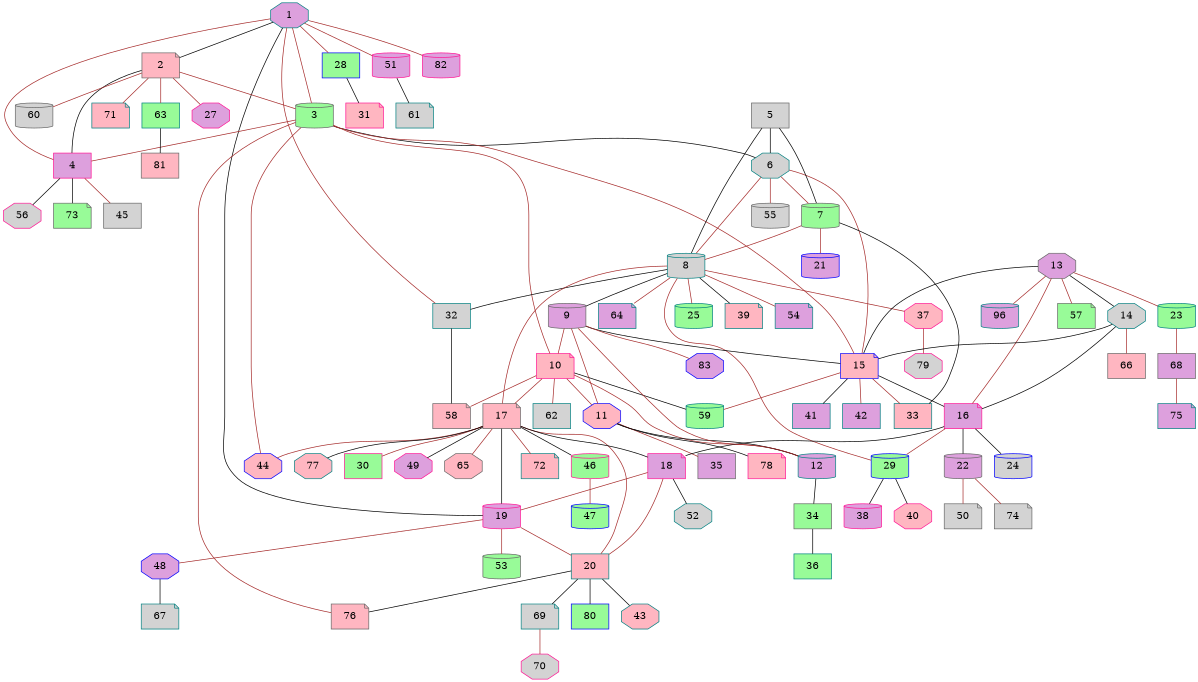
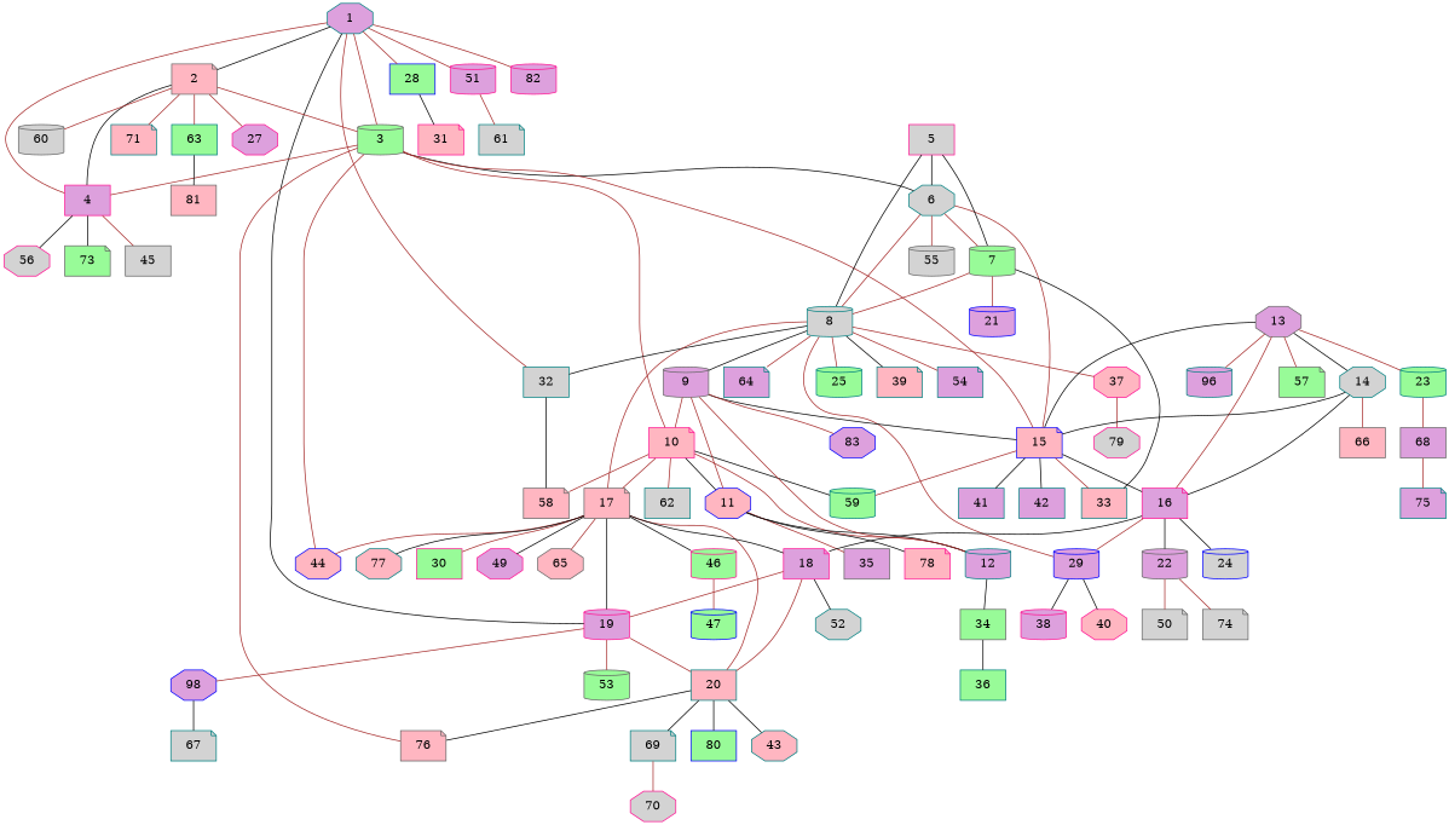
  graph {
    node [color=teal fillcolor=plum shape=note style=filled]
    edge [color=brown]
    1 [shape=octagon]
    2 [color=gray40 fillcolor=lightpink]
    3 [color=gray40 fillcolor=palegreen shape=cylinder]
    4 [color=deeppink shape=box]
    19 [color=deeppink shape=cylinder]
    28 [color=blue fillcolor=palegreen shape=box]
    32 [fillcolor=lightgrey shape=box]
    51 [color=deeppink shape=cylinder]
    82 [color=deeppink shape=cylinder]
    27 [color=deeppink shape=octagon]
    60 [color=gray40 fillcolor=lightgrey shape=cylinder]
    63 [fillcolor=palegreen shape=box]
    71 [fillcolor=lightpink]
    6 [fillcolor=lightgrey shape=octagon]
    10 [color=deeppink fillcolor=lightpink]
    15 [color=blue fillcolor=lightpink]
    44 [color=blue fillcolor=lightpink shape=octagon]
    76 [color=gray40 fillcolor=lightpink]
    45 [color=gray40 fillcolor=lightgrey shape=box]
    56 [color=deeppink fillcolor=lightgrey shape=octagon]
    73 [color=gray40 fillcolor=palegreen]
    20 [fillcolor=lightpink shape=box]
-   48 [color=blue shape=octagon]
+   48 [color=blue shape=octagon label=98]
    53 [color=gray40 fillcolor=palegreen shape=cylinder]
    31 [color=deeppink fillcolor=lightpink]
    58 [color=gray40 fillcolor=lightpink]
    61 [fillcolor=lightgrey]
    81 [color=gray40 fillcolor=lightpink shape=box]
    7 [color=gray40 fillcolor=palegreen shape=cylinder]
    8 [fillcolor=lightgrey shape=cylinder]
    55 [color=gray40 fillcolor=lightgrey shape=cylinder]
    17 [color=gray40 fillcolor=lightpink]
    11 [color=blue fillcolor=lightpink shape=octagon]
    12 [shape=cylinder]
    59 [fillcolor=palegreen shape=cylinder]
    62 [fillcolor=lightgrey shape=box]
    33 [fillcolor=lightpink shape=box]
    16 [color=deeppink]
    41 [shape=box]
    42 [shape=box]
-   5 [color=gray40 fillcolor=lightgrey shape=box]
+   5 [color=deeppink fillcolor=lightgrey shape=box]
    21 [color=blue shape=cylinder]
    9 [color=gray40 shape=cylinder]
    25 [fillcolor=palegreen shape=cylinder]
-   29 [color=blue fillcolor=palegreen shape=cylinder]
+   29 [color=blue shape=cylinder]
    37 [color=deeppink fillcolor=lightpink shape=octagon]
    39 [fillcolor=lightpink]
    54
    64
    83 [color=blue shape=octagon]
    18 [color=deeppink]
    30 [color=deeppink fillcolor=palegreen shape=box]
    46 [color=deeppink fillcolor=palegreen shape=cylinder]
    49 [color=deeppink shape=octagon]
    65 [color=gray40 fillcolor=lightpink shape=octagon]
-   72 [fillcolor=lightpink]
    77 [fillcolor=lightpink shape=octagon]
    38 [color=deeppink shape=cylinder]
    40 [color=deeppink fillcolor=lightpink shape=octagon]
    79 [color=deeppink fillcolor=lightgrey shape=octagon]
    35 [color=gray40 shape=box]
    78 [color=deeppink fillcolor=lightpink]
    34 [color=gray40 fillcolor=palegreen shape=box]
    36 [fillcolor=palegreen shape=box]
    13 [color=gray40 shape=octagon]
    14 [fillcolor=lightgrey shape=octagon]
    23 [fillcolor=palegreen shape=cylinder]
    n68 [label=96 shape=cylinder]
    57 [color=gray40 fillcolor=palegreen]
    66 [color=gray40 fillcolor=lightpink shape=box]
    22 [color=gray40 shape=cylinder]
    24 [color=blue fillcolor=lightgrey shape=cylinder]
    68 [color=gray40 shape=box]
    52 [fillcolor=lightgrey shape=octagon]
    50 [color=gray40 fillcolor=lightgrey]
    74 [color=gray40 fillcolor=lightgrey]
    43 [fillcolor=lightpink shape=octagon]
    69 [fillcolor=lightgrey]
    80 [color=blue fillcolor=palegreen shape=box]
    47 [color=blue fillcolor=palegreen shape=cylinder]
    67 [fillcolor=lightgrey]
    70 [color=deeppink fillcolor=lightgrey shape=octagon]
    75
    1 -- 2 [color=black]
    1 -- 3
    1 -- 4
    1 -- 19 [color=black]
    1 -- 28
    1 -- 32
    1 -- 51
    1 -- 82
    2 -- 3
    2 -- 4 [color=black]
    2 -- 27
    2 -- 60
    2 -- 63
    2 -- 71
    3 -- 4
    3 -- 6 [color=black]
    3 -- 10
    3 -- 15
    3 -- 44
    3 -- 76
    4 -- 45
    4 -- 56 [color=black]
    4 -- 73 [color=black]
    19 -- 20
    19 -- 48
    19 -- 53
    28 -- 31 [color=black]
    32 -- 58 [color=black]
-   51 -- 61 [color=black]
+   51 -- 61
    63 -- 81 [color=black]
    6 -- 15
    6 -- 7
    6 -- 8
    6 -- 55
    10 -- 58
    10 -- 17
-   10 -- 11
+   10 -- 11 [color=black]
    10 -- 12
    10 -- 59 [color=black]
    10 -- 62
    15 -- 59
    15 -- 33
    15 -- 16 [color=black]
    15 -- 41 [color=black]
-   15 -- 42
+   15 -- 42 [color=black]
    20 -- 76 [color=black]
    20 -- 43 [color=black]
    20 -- 69 [color=black]
    20 -- 80 [color=black]
    48 -- 67 [color=black]
    7 -- 8
    7 -- 33 [color=black]
    7 -- 21
    8 -- 32 [color=black]
    8 -- 17
    8 -- 9 [color=black]
    8 -- 25
    8 -- 29
    8 -- 37
    8 -- 39 [color=black]
    8 -- 54
    8 -- 64
    17 -- 19 [color=black]
    17 -- 44
    17 -- 20
    17 -- 18 [color=black]
    17 -- 30
    17 -- 46 [color=black]
    17 -- 49 [color=black]
    17 -- 65
-   17 -- 72
    17 -- 77 [color=black]
    11 -- 12 [color=black]
    11 -- 35
    11 -- 78 [color=black]
    12 -- 34 [color=black]
    16 -- 29
    16 -- 18 [color=black]
    16 -- 22 [color=black]
    16 -- 24 [color=black]
    5 -- 6 [color=black]
    5 -- 7 [color=black]
    5 -- 8 [color=black]
    9 -- 10
    9 -- 15 [color=black]
    9 -- 11
    9 -- 12
    9 -- 83
    29 -- 38 [color=black]
    29 -- 40 [color=black]
    37 -- 79
    18 -- 19
    18 -- 20
    18 -- 52 [color=black]
    46 -- 47
    34 -- 36 [color=black]
    13 -- 15 [color=black]
    13 -- 16
    13 -- 14 [color=black]
    13 -- 23
    13 -- n68
    13 -- 57
    14 -- 15 [color=black]
    14 -- 16 [color=black]
    14 -- 66
    23 -- 68
    22 -- 50
    22 -- 74
    68 -- 75
    69 -- 70
  }
